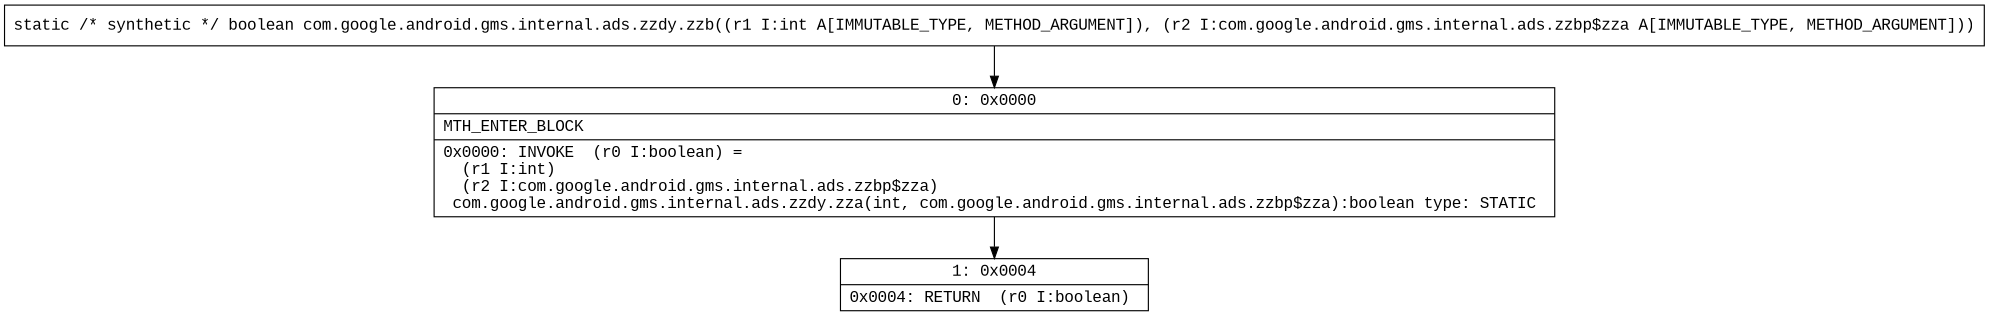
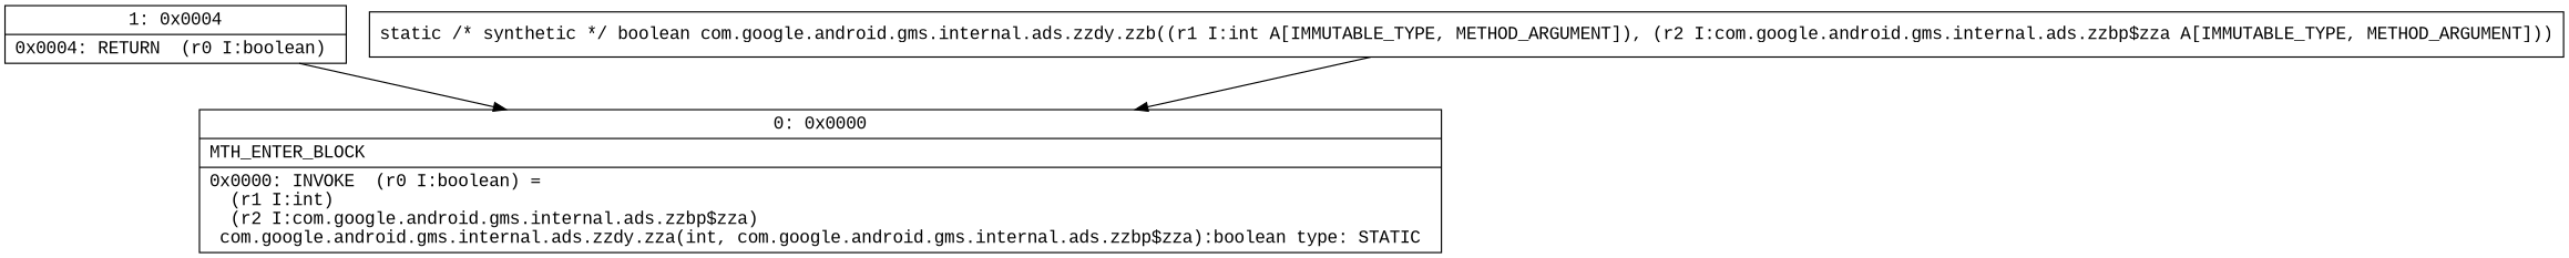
  digraph {
    fontname="Liberation Mono"
    node [shape=record fontname="Liberation Mono"]
    edge [fontname="Liberation Mono"]
    n1 [label="{0\:\ 0x0000|MTH_ENTER_BLOCK\l|0x0000: INVOKE  (r0 I:boolean) = \l  (r1 I:int)\l  (r2 I:com.google.android.gms.internal.ads.zzbp$zza)\l com.google.android.gms.internal.ads.zzdy.zza(int, com.google.android.gms.internal.ads.zzbp$zza):boolean type: STATIC \l}"]
    n2 [label="{1\:\ 0x0004|0x0004: RETURN  (r0 I:boolean) \l}"]
    n3 [label="{static \/* synthetic *\/ boolean com.google.android.gms.internal.ads.zzdy.zzb((r1 I:int A[IMMUTABLE_TYPE, METHOD_ARGUMENT]), (r2 I:com.google.android.gms.internal.ads.zzbp$zza A[IMMUTABLE_TYPE, METHOD_ARGUMENT])) }"]
-   n1 -> n2
+   n2 -> n1
    n3 -> n1
  }
